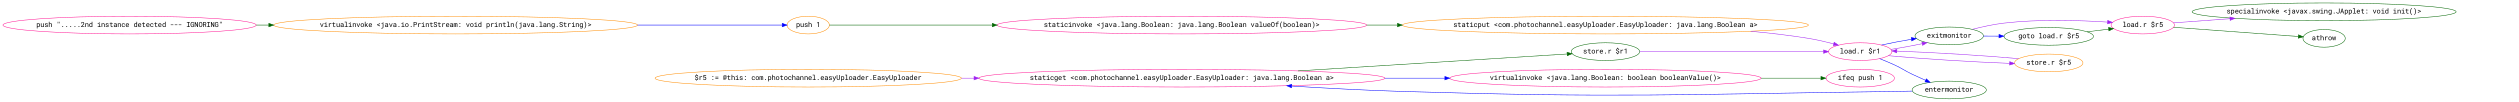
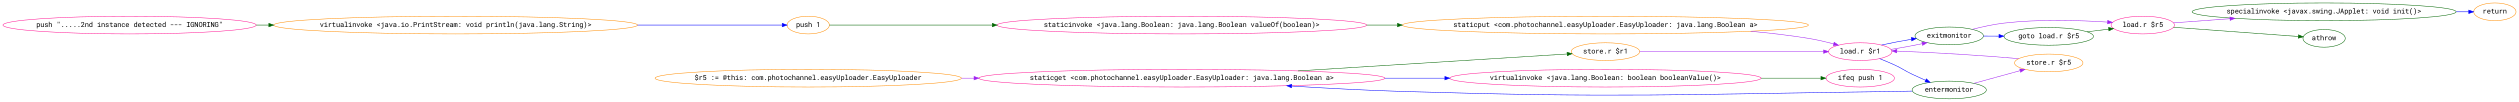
  digraph {
    fontname="Roboto Mono"
    rankdir=LR
    node [color=deeppink fontname="Roboto Mono"]
    edge [color=purple fontname="Roboto Mono"]
    "$r5 := @this: com.photochannel.easyUploader.EasyUploader" [color=darkorange]
    "staticget <com.photochannel.easyUploader.EasyUploader: java.lang.Boolean a>"
-   "store.r $r1" [color=darkgreen]
+   "store.r $r1" [color=darkorange]
    "virtualinvoke <java.lang.Boolean: boolean booleanValue()>"
    "load.r $r1"
    "ifeq push 1"
    entermonitor [color=darkgreen]
    exitmonitor [color=darkgreen]
    "store.r $r5" [color=darkorange]
    "goto load.r $r5" [color=darkgreen]
    "load.r $r5"
    "virtualinvoke <java.io.PrintStream: void println(java.lang.String)>" [color=darkorange]
    "push \".....2nd instance detected --- IGNORING\""
    "push 1" [color=darkorange]
    "staticinvoke <java.lang.Boolean: java.lang.Boolean valueOf(boolean)>"
    "staticput <com.photochannel.easyUploader.EasyUploader: java.lang.Boolean a>" [color=darkorange]
    "specialinvoke <javax.swing.JApplet: void init()>" [color=darkgreen]
    athrow [color=darkgreen]
+   return [color=darkorange]
    "$r5 := @this: com.photochannel.easyUploader.EasyUploader" -> "staticget <com.photochannel.easyUploader.EasyUploader: java.lang.Boolean a>"
    "staticget <com.photochannel.easyUploader.EasyUploader: java.lang.Boolean a>" -> "store.r $r1" [color=darkgreen]
    "staticget <com.photochannel.easyUploader.EasyUploader: java.lang.Boolean a>" -> "virtualinvoke <java.lang.Boolean: boolean booleanValue()>" [color=blue]
    "store.r $r1" -> "load.r $r1"
    "virtualinvoke <java.lang.Boolean: boolean booleanValue()>" -> "ifeq push 1" [color=darkgreen]
    "load.r $r1" -> entermonitor [color=blue]
    "load.r $r1" -> exitmonitor
    "load.r $r1" -> exitmonitor [color=blue]
-   "load.r $r1" -> "store.r $r5"
+   entermonitor -> "store.r $r5"
    entermonitor -> "staticget <com.photochannel.easyUploader.EasyUploader: java.lang.Boolean a>" [color=blue]
    exitmonitor -> "goto load.r $r5" [color=blue]
    exitmonitor -> "load.r $r5"
    "store.r $r5" -> "load.r $r1"
    "goto load.r $r5" -> "load.r $r5" [color=darkgreen]
    "load.r $r5" -> "specialinvoke <javax.swing.JApplet: void init()>"
    "load.r $r5" -> athrow [color=darkgreen]
    "virtualinvoke <java.io.PrintStream: void println(java.lang.String)>" -> "push 1" [color=blue]
    "push \".....2nd instance detected --- IGNORING\"" -> "virtualinvoke <java.io.PrintStream: void println(java.lang.String)>" [color=darkgreen]
    "push 1" -> "staticinvoke <java.lang.Boolean: java.lang.Boolean valueOf(boolean)>" [color=darkgreen]
    "staticinvoke <java.lang.Boolean: java.lang.Boolean valueOf(boolean)>" -> "staticput <com.photochannel.easyUploader.EasyUploader: java.lang.Boolean a>" [color=darkgreen]
    "staticput <com.photochannel.easyUploader.EasyUploader: java.lang.Boolean a>" -> "load.r $r1"
+   "specialinvoke <javax.swing.JApplet: void init()>" -> return [color=blue]
  }
